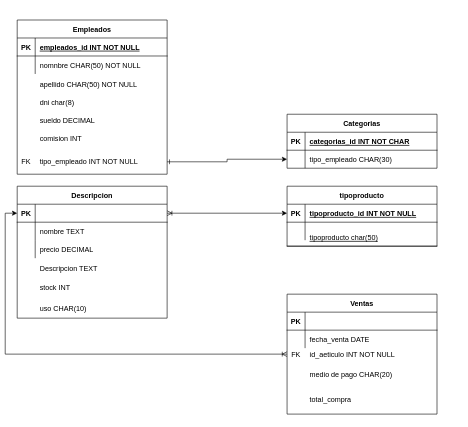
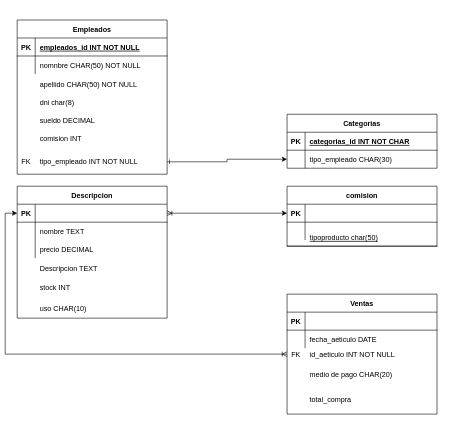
  <mxCell id="0" />
  <mxCell id="1" parent="0" />
  <mxCell id="2" value="Categorias" style="shape=table;startSize=30;container=1;collapsible=1;childLayout=tableLayout;fixedRows=1;rowLines=0;fontStyle=1;align=center;resizeLast=1;" parent="1" vertex="1"><mxGeometry x="470" y="190" width="250" height="90" as="geometry" /></mxCell>
  <mxCell id="3" value="" style="shape=partialRectangle;collapsible=0;dropTarget=0;pointerEvents=0;fillColor=none;points=[[0,0.5],[1,0.5]];portConstraint=eastwest;top=0;left=0;right=0;bottom=1;" parent="2" vertex="1"><mxGeometry y="30" width="250" height="30" as="geometry" /></mxCell>
  <mxCell id="4" value="PK" style="shape=partialRectangle;overflow=hidden;connectable=0;fillColor=none;top=0;left=0;bottom=0;right=0;fontStyle=1;" parent="3" vertex="1"><mxGeometry width="30" height="30" as="geometry" /></mxCell>
  <mxCell id="5" value="categorias_id INT NOT CHAR " style="shape=partialRectangle;overflow=hidden;connectable=0;fillColor=none;top=0;left=0;bottom=0;right=0;align=left;spacingLeft=6;fontStyle=5;" parent="3" vertex="1"><mxGeometry x="30" width="220" height="30" as="geometry" /></mxCell>
  <mxCell id="6" value="" style="shape=partialRectangle;collapsible=0;dropTarget=0;pointerEvents=0;fillColor=none;points=[[0,0.5],[1,0.5]];portConstraint=eastwest;top=0;left=0;right=0;bottom=0;" parent="2" vertex="1"><mxGeometry y="60" width="250" height="30" as="geometry" /></mxCell>
  <mxCell id="7" value="" style="shape=partialRectangle;overflow=hidden;connectable=0;fillColor=none;top=0;left=0;bottom=0;right=0;" parent="6" vertex="1"><mxGeometry width="30" height="30" as="geometry" /></mxCell>
  <mxCell id="8" value="tipo_empleado CHAR(30)" style="shape=partialRectangle;overflow=hidden;connectable=0;fillColor=none;top=0;left=0;bottom=0;right=0;align=left;spacingLeft=6;" parent="6" vertex="1"><mxGeometry x="30" width="220" height="30" as="geometry" /></mxCell>
  <mxCell id="9" value="" style="group" parent="1" vertex="1" connectable="0"><mxGeometry x="20" y="20" width="250" height="550" as="geometry" /></mxCell>
  <mxCell id="10" value="" style="group" parent="9" vertex="1" connectable="0"><mxGeometry y="290" width="250" height="260" as="geometry" /></mxCell>
  <mxCell id="11" value="Descripcion" style="shape=table;startSize=30;container=1;collapsible=1;childLayout=tableLayout;fixedRows=1;rowLines=0;fontStyle=1;align=center;resizeLast=1;" parent="10" vertex="1"><mxGeometry width="250" height="220" as="geometry" /></mxCell>
  <mxCell id="12" value="" style="shape=partialRectangle;collapsible=0;dropTarget=0;pointerEvents=0;fillColor=none;points=[[0,0.5],[1,0.5]];portConstraint=eastwest;top=0;left=0;right=0;bottom=1;" parent="11" vertex="1"><mxGeometry y="30" width="250" height="30" as="geometry" /></mxCell>
  <mxCell id="13" value="PK" style="shape=partialRectangle;overflow=hidden;connectable=0;fillColor=none;top=0;left=0;bottom=0;right=0;fontStyle=1;" parent="12" vertex="1"><mxGeometry width="30" height="30" as="geometry" /></mxCell>
  <mxCell id="14" value="" style="shape=partialRectangle;collapsible=0;dropTarget=0;pointerEvents=0;fillColor=none;points=[[0,0.5],[1,0.5]];portConstraint=eastwest;top=0;left=0;right=0;bottom=0;" parent="11" vertex="1"><mxGeometry y="60" width="250" height="30" as="geometry" /></mxCell>
  <mxCell id="15" value="" style="shape=partialRectangle;overflow=hidden;connectable=0;fillColor=none;top=0;left=0;bottom=0;right=0;" parent="14" vertex="1"><mxGeometry width="30" height="30" as="geometry" /></mxCell>
  <mxCell id="16" value="nombre TEXT" style="shape=partialRectangle;overflow=hidden;connectable=0;fillColor=none;top=0;left=0;bottom=0;right=0;align=left;spacingLeft=6;" parent="14" vertex="1"><mxGeometry x="30" width="220" height="30" as="geometry" /></mxCell>
  <mxCell id="17" value="" style="shape=partialRectangle;collapsible=0;dropTarget=0;pointerEvents=0;fillColor=none;points=[[0,0.5],[1,0.5]];portConstraint=eastwest;top=0;left=0;right=0;bottom=0;" parent="11" vertex="1"><mxGeometry y="90" width="250" height="30" as="geometry" /></mxCell>
  <mxCell id="18" value="" style="shape=partialRectangle;overflow=hidden;connectable=0;fillColor=none;top=0;left=0;bottom=0;right=0;" parent="17" vertex="1"><mxGeometry width="30" height="30" as="geometry" /></mxCell>
  <mxCell id="19" value="precio DECIMAL" style="shape=partialRectangle;overflow=hidden;connectable=0;fillColor=none;top=0;left=0;bottom=0;right=0;align=left;spacingLeft=6;" parent="17" vertex="1"><mxGeometry x="30" width="220" height="30" as="geometry" /></mxCell>
  <mxCell id="20" value="Descripcion TEXT" style="shape=partialRectangle;overflow=hidden;connectable=0;fillColor=none;top=0;left=0;bottom=0;right=0;align=left;spacingLeft=6;" parent="10" vertex="1"><mxGeometry x="30" y="120.003" width="220" height="32.499" as="geometry" /></mxCell>
  <mxCell id="21" value="stock INT " style="shape=partialRectangle;overflow=hidden;connectable=0;fillColor=none;top=0;left=0;bottom=0;right=0;align=left;spacingLeft=6;" parent="10" vertex="1"><mxGeometry x="30" y="152.499" width="220" height="32.499" as="geometry" /></mxCell>
  <mxCell id="22" value="uso CHAR(10)" style="shape=partialRectangle;overflow=hidden;connectable=0;fillColor=none;top=0;left=0;bottom=0;right=0;align=left;spacingLeft=6;" parent="10" vertex="1"><mxGeometry x="30" y="187.498" width="220" height="32.499" as="geometry" /></mxCell>
  <mxCell id="23" value="" style="group" vertex="1" connectable="0" parent="9"><mxGeometry width="250" height="270" as="geometry" /></mxCell>
  <mxCell id="24" value="" style="group" parent="23" vertex="1" connectable="0"><mxGeometry width="250" height="268.573" as="geometry" /></mxCell>
  <mxCell id="25" value="dni char(8)" style="shape=partialRectangle;overflow=hidden;connectable=0;fillColor=none;top=0;left=0;bottom=0;right=0;align=left;spacingLeft=6;" parent="24" vertex="1"><mxGeometry x="30" y="129.996" width="220" height="38.571" as="geometry" /></mxCell>
  <mxCell id="26" value="sueldo DECIMAL" style="shape=partialRectangle;overflow=hidden;connectable=0;fillColor=none;top=0;left=0;bottom=0;right=0;align=left;spacingLeft=6;" parent="24" vertex="1"><mxGeometry x="30" y="160.0" width="220" height="38.571" as="geometry" /></mxCell>
  <mxCell id="27" value="" style="shape=partialRectangle;collapsible=0;dropTarget=0;pointerEvents=0;fillColor=none;points=[[0,0.5],[1,0.5]];portConstraint=eastwest;top=0;left=0;right=0;bottom=0;" parent="24" vertex="1"><mxGeometry y="100.004" width="250" height="38.571" as="geometry" /></mxCell>
  <mxCell id="28" value="" style="shape=partialRectangle;overflow=hidden;connectable=0;fillColor=none;top=0;left=0;bottom=0;right=0;" parent="27" vertex="1"><mxGeometry width="30" height="38.571" as="geometry" /></mxCell>
  <mxCell id="29" value="apellido CHAR(50) NOT NULL " style="shape=partialRectangle;overflow=hidden;connectable=0;fillColor=none;top=0;left=0;bottom=0;right=0;align=left;spacingLeft=6;" parent="27" vertex="1"><mxGeometry x="30" width="220" height="38.571" as="geometry" /></mxCell>
  <mxCell id="30" value="" style="shape=partialRectangle;collapsible=0;dropTarget=0;pointerEvents=0;fillColor=none;points=[[0,0.5],[1,0.5]];portConstraint=eastwest;top=0;left=0;right=0;bottom=0;" parent="24" vertex="1"><mxGeometry y="230.001" width="250" height="38.571" as="geometry" /></mxCell>
  <mxCell id="31" value="FK" style="shape=partialRectangle;overflow=hidden;connectable=0;fillColor=none;top=0;left=0;bottom=0;right=0;" parent="30" vertex="1"><mxGeometry width="30" height="38.571" as="geometry" /></mxCell>
  <mxCell id="32" value="tipo_empleado INT NOT NULL" style="shape=partialRectangle;overflow=hidden;connectable=0;fillColor=none;top=0;left=0;bottom=0;right=0;align=left;spacingLeft=6;" parent="30" vertex="1"><mxGeometry x="30" width="220" height="38.571" as="geometry" /></mxCell>
  <mxCell id="33" value="comision INT" style="shape=partialRectangle;overflow=hidden;connectable=0;fillColor=none;top=0;left=0;bottom=0;right=0;align=left;spacingLeft=6;" vertex="1" parent="24"><mxGeometry x="30" y="191.43" width="220" height="38.571" as="geometry" /></mxCell>
  <mxCell id="34" value="Empleados" style="shape=table;startSize=30;container=1;collapsible=1;childLayout=tableLayout;fixedRows=1;rowLines=0;fontStyle=1;align=center;resizeLast=1;" parent="23" vertex="1"><mxGeometry y="12.86" width="250" height="257.14" as="geometry"><mxRectangle x="-230" y="30" width="80" height="30" as="alternateBounds" /></mxGeometry></mxCell>
  <mxCell id="35" value="" style="shape=partialRectangle;collapsible=0;dropTarget=0;pointerEvents=0;fillColor=none;points=[[0,0.5],[1,0.5]];portConstraint=eastwest;top=0;left=0;right=0;bottom=1;" parent="34" vertex="1"><mxGeometry y="30" width="250" height="30" as="geometry" /></mxCell>
  <mxCell id="36" value="PK" style="shape=partialRectangle;overflow=hidden;connectable=0;fillColor=none;top=0;left=0;bottom=0;right=0;fontStyle=1;" parent="35" vertex="1"><mxGeometry width="30" height="30" as="geometry" /></mxCell>
  <mxCell id="37" value="empleados_id INT NOT NULL " style="shape=partialRectangle;overflow=hidden;connectable=0;fillColor=none;top=0;left=0;bottom=0;right=0;align=left;spacingLeft=6;fontStyle=5;" parent="35" vertex="1"><mxGeometry x="30" width="220" height="30" as="geometry" /></mxCell>
  <mxCell id="38" value="" style="shape=partialRectangle;collapsible=0;dropTarget=0;pointerEvents=0;fillColor=none;points=[[0,0.5],[1,0.5]];portConstraint=eastwest;top=0;left=0;right=0;bottom=0;" parent="34" vertex="1"><mxGeometry y="60" width="250" height="30" as="geometry" /></mxCell>
  <mxCell id="39" value="" style="shape=partialRectangle;overflow=hidden;connectable=0;fillColor=none;top=0;left=0;bottom=0;right=0;" parent="38" vertex="1"><mxGeometry width="30" height="30" as="geometry" /></mxCell>
  <mxCell id="40" value="nomnbre CHAR(50) NOT NULL " style="shape=partialRectangle;overflow=hidden;connectable=0;fillColor=none;top=0;left=0;bottom=0;right=0;align=left;spacingLeft=6;" parent="38" vertex="1"><mxGeometry x="30" width="220" height="30" as="geometry" /></mxCell>
  <mxCell id="41" value="" style="group" parent="1" vertex="1" connectable="0"><mxGeometry x="470" y="490" width="280" height="200" as="geometry" /></mxCell>
  <mxCell id="42" value="Ventas" style="shape=table;startSize=30;container=1;collapsible=1;childLayout=tableLayout;fixedRows=1;rowLines=0;fontStyle=1;align=center;resizeLast=1;" parent="41" vertex="1"><mxGeometry width="250" height="200" as="geometry" /></mxCell>
  <mxCell id="43" value="" style="shape=partialRectangle;collapsible=0;dropTarget=0;pointerEvents=0;fillColor=none;points=[[0,0.5],[1,0.5]];portConstraint=eastwest;top=0;left=0;right=0;bottom=1;" parent="42" vertex="1"><mxGeometry y="30" width="250" height="30" as="geometry" /></mxCell>
  <mxCell id="44" value="PK" style="shape=partialRectangle;overflow=hidden;connectable=0;fillColor=none;top=0;left=0;bottom=0;right=0;fontStyle=1;" parent="43" vertex="1"><mxGeometry width="30" height="30" as="geometry" /></mxCell>
  <mxCell id="45" value="" style="shape=partialRectangle;collapsible=0;dropTarget=0;pointerEvents=0;fillColor=none;points=[[0,0.5],[1,0.5]];portConstraint=eastwest;top=0;left=0;right=0;bottom=0;" parent="42" vertex="1"><mxGeometry y="60" width="250" height="30" as="geometry" /></mxCell>
  <mxCell id="46" value="" style="shape=partialRectangle;overflow=hidden;connectable=0;fillColor=none;top=0;left=0;bottom=0;right=0;" parent="45" vertex="1"><mxGeometry width="30" height="30" as="geometry" /></mxCell>
- <mxCell id="47" value="fecha_venta DATE" style="shape=partialRectangle;overflow=hidden;connectable=0;fillColor=none;top=0;left=0;bottom=0;right=0;align=left;spacingLeft=6;" parent="45" vertex="1"><mxGeometry x="30" width="220" height="30" as="geometry" /></mxCell>
+ <mxCell id="47" value="fecha_aeticulo DATE" style="shape=partialRectangle;overflow=hidden;connectable=0;fillColor=none;top=0;left=0;bottom=0;right=0;align=left;spacingLeft=6;" parent="45" vertex="1"><mxGeometry x="30" width="220" height="30" as="geometry" /></mxCell>
  <mxCell id="48" value="medio de pago CHAR(20)" style="shape=partialRectangle;overflow=hidden;connectable=0;fillColor=none;top=0;left=0;bottom=0;right=0;align=left;spacingLeft=6;" parent="41" vertex="1"><mxGeometry x="30" y="119.28" width="220" height="30" as="geometry" /></mxCell>
  <mxCell id="49" value="total_compra" style="shape=partialRectangle;overflow=hidden;connectable=0;fillColor=none;top=0;left=0;bottom=0;right=0;align=left;spacingLeft=6;" parent="41" vertex="1"><mxGeometry x="30" y="160" width="220" height="30" as="geometry" /></mxCell>
  <mxCell id="50" value="" style="shape=partialRectangle;collapsible=0;dropTarget=0;pointerEvents=0;fillColor=none;points=[[0,0.5],[1,0.5]];portConstraint=eastwest;top=0;left=0;right=0;bottom=0;" vertex="1" parent="41"><mxGeometry y="80.71" width="250" height="38.571" as="geometry" /></mxCell>
  <mxCell id="51" value="FK" style="shape=partialRectangle;overflow=hidden;connectable=0;fillColor=none;top=0;left=0;bottom=0;right=0;" vertex="1" parent="50"><mxGeometry width="30" height="38.571" as="geometry" /></mxCell>
  <mxCell id="52" value="id_aeticulo INT NOT NULL" style="shape=partialRectangle;overflow=hidden;connectable=0;fillColor=none;top=0;left=0;bottom=0;right=0;align=left;spacingLeft=6;" vertex="1" parent="50"><mxGeometry x="30" width="220" height="38.571" as="geometry" /></mxCell>
  <mxCell id="53" value="" style="group" parent="1" vertex="1" connectable="0"><mxGeometry x="470" y="310" width="250" height="140" as="geometry" /></mxCell>
- <mxCell id="54" value="tipoproducto" style="shape=table;startSize=30;container=1;collapsible=1;childLayout=tableLayout;fixedRows=1;rowLines=0;fontStyle=1;align=center;resizeLast=1;" parent="53" vertex="1"><mxGeometry width="250" height="100" as="geometry" /></mxCell>
+ <mxCell id="54" value="comision" style="shape=table;startSize=30;container=1;collapsible=1;childLayout=tableLayout;fixedRows=1;rowLines=0;fontStyle=1;align=center;resizeLast=1;" parent="53" vertex="1"><mxGeometry width="250" height="100" as="geometry" /></mxCell>
  <mxCell id="55" value="" style="shape=partialRectangle;collapsible=0;dropTarget=0;pointerEvents=0;fillColor=none;points=[[0,0.5],[1,0.5]];portConstraint=eastwest;top=0;left=0;right=0;bottom=1;" parent="54" vertex="1"><mxGeometry y="30" width="250" height="30" as="geometry" /></mxCell>
  <mxCell id="56" value="PK" style="shape=partialRectangle;overflow=hidden;connectable=0;fillColor=none;top=0;left=0;bottom=0;right=0;fontStyle=1;" parent="55" vertex="1"><mxGeometry width="30" height="30" as="geometry" /></mxCell>
- <mxCell id="57" value="tipoproducto_id INT NOT NULL " style="shape=partialRectangle;overflow=hidden;connectable=0;fillColor=none;top=0;left=0;bottom=0;right=0;align=left;spacingLeft=6;fontStyle=5;" parent="55" vertex="1"><mxGeometry x="30" width="220" height="30" as="geometry" /></mxCell>
  <mxCell id="58" value="" style="shape=partialRectangle;collapsible=0;dropTarget=0;pointerEvents=0;fillColor=none;points=[[0,0.5],[1,0.5]];portConstraint=eastwest;top=0;left=0;right=0;bottom=0;" parent="54" vertex="1"><mxGeometry y="60" width="250" height="30" as="geometry" /></mxCell>
  <mxCell id="59" value="" style="shape=partialRectangle;overflow=hidden;connectable=0;fillColor=none;top=0;left=0;bottom=0;right=0;" parent="58" vertex="1"><mxGeometry width="30" height="30" as="geometry" /></mxCell>
  <mxCell id="60" value="" style="shape=partialRectangle;overflow=hidden;connectable=0;fillColor=none;top=0;left=0;bottom=0;right=0;align=left;spacingLeft=6;" parent="58" vertex="1"><mxGeometry x="30" width="220" height="30" as="geometry" /></mxCell>
  <mxCell id="61" value="" style="shape=partialRectangle;collapsible=0;dropTarget=0;pointerEvents=0;fillColor=none;points=[[0,0.5],[1,0.5]];portConstraint=eastwest;top=0;left=0;right=0;bottom=1;" parent="53" vertex="1"><mxGeometry y="70" width="250" height="30" as="geometry" /></mxCell>
  <mxCell id="62" value="tipoproducto char(50)" style="shape=partialRectangle;overflow=hidden;connectable=0;fillColor=none;top=0;left=0;bottom=0;right=0;align=left;spacingLeft=6;fontStyle=4;" parent="61" vertex="1"><mxGeometry x="30" width="220" height="30" as="geometry" /></mxCell>
  <mxCell id="63" style="edgeStyle=orthogonalEdgeStyle;rounded=0;orthogonalLoop=1;jettySize=auto;html=1;entryX=0;entryY=0.5;entryDx=0;entryDy=0;startArrow=ERone;startFill=0;" edge="1" parent="1" source="30" target="6"><mxGeometry relative="1" as="geometry" /></mxCell>
  <mxCell id="64" style="edgeStyle=orthogonalEdgeStyle;rounded=0;orthogonalLoop=1;jettySize=auto;html=1;entryX=0;entryY=0.5;entryDx=0;entryDy=0;startArrow=ERoneToMany;startFill=0;" edge="1" parent="1" source="12" target="55"><mxGeometry relative="1" as="geometry" /></mxCell>
  <mxCell id="65" style="edgeStyle=orthogonalEdgeStyle;rounded=0;orthogonalLoop=1;jettySize=auto;html=1;entryX=0;entryY=0.5;entryDx=0;entryDy=0;startArrow=ERoneToMany;startFill=0;" edge="1" parent="1" source="50" target="12"><mxGeometry relative="1" as="geometry" /></mxCell>
